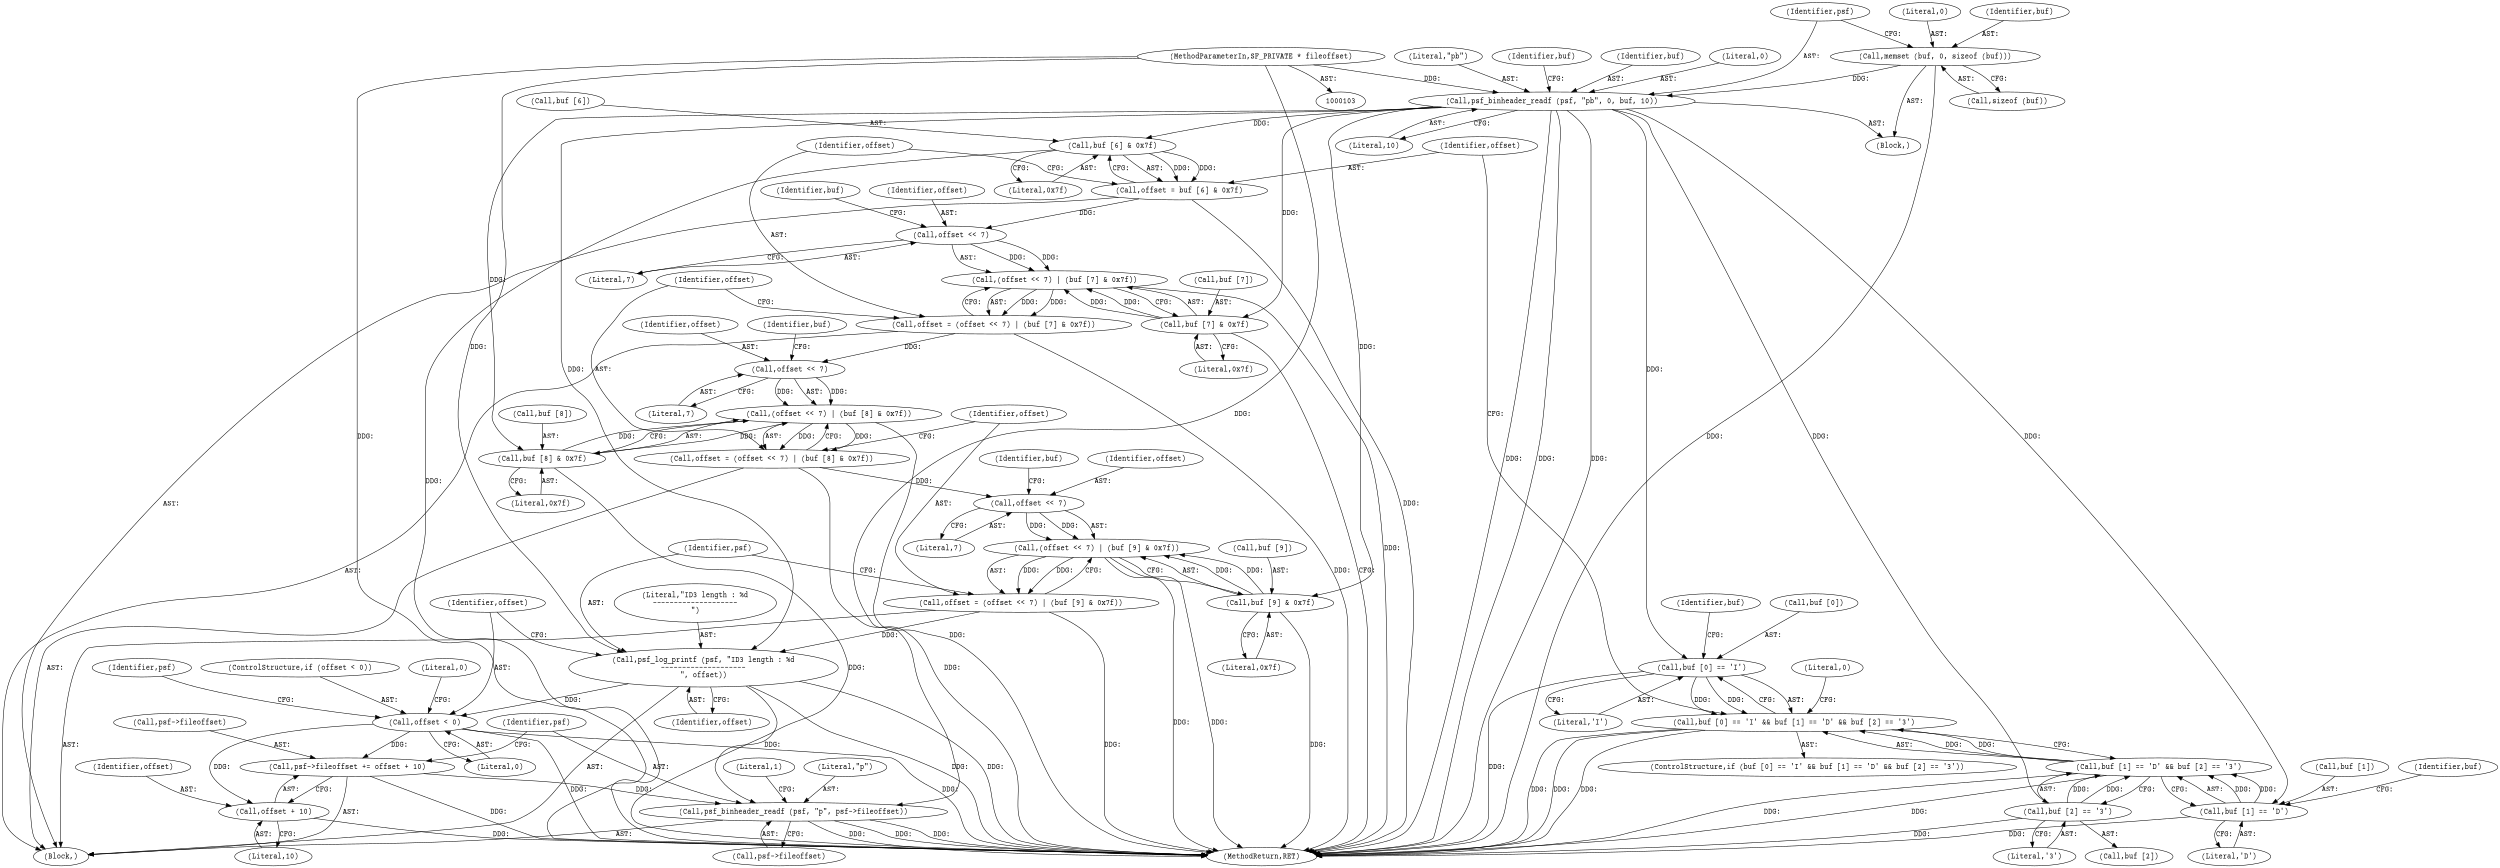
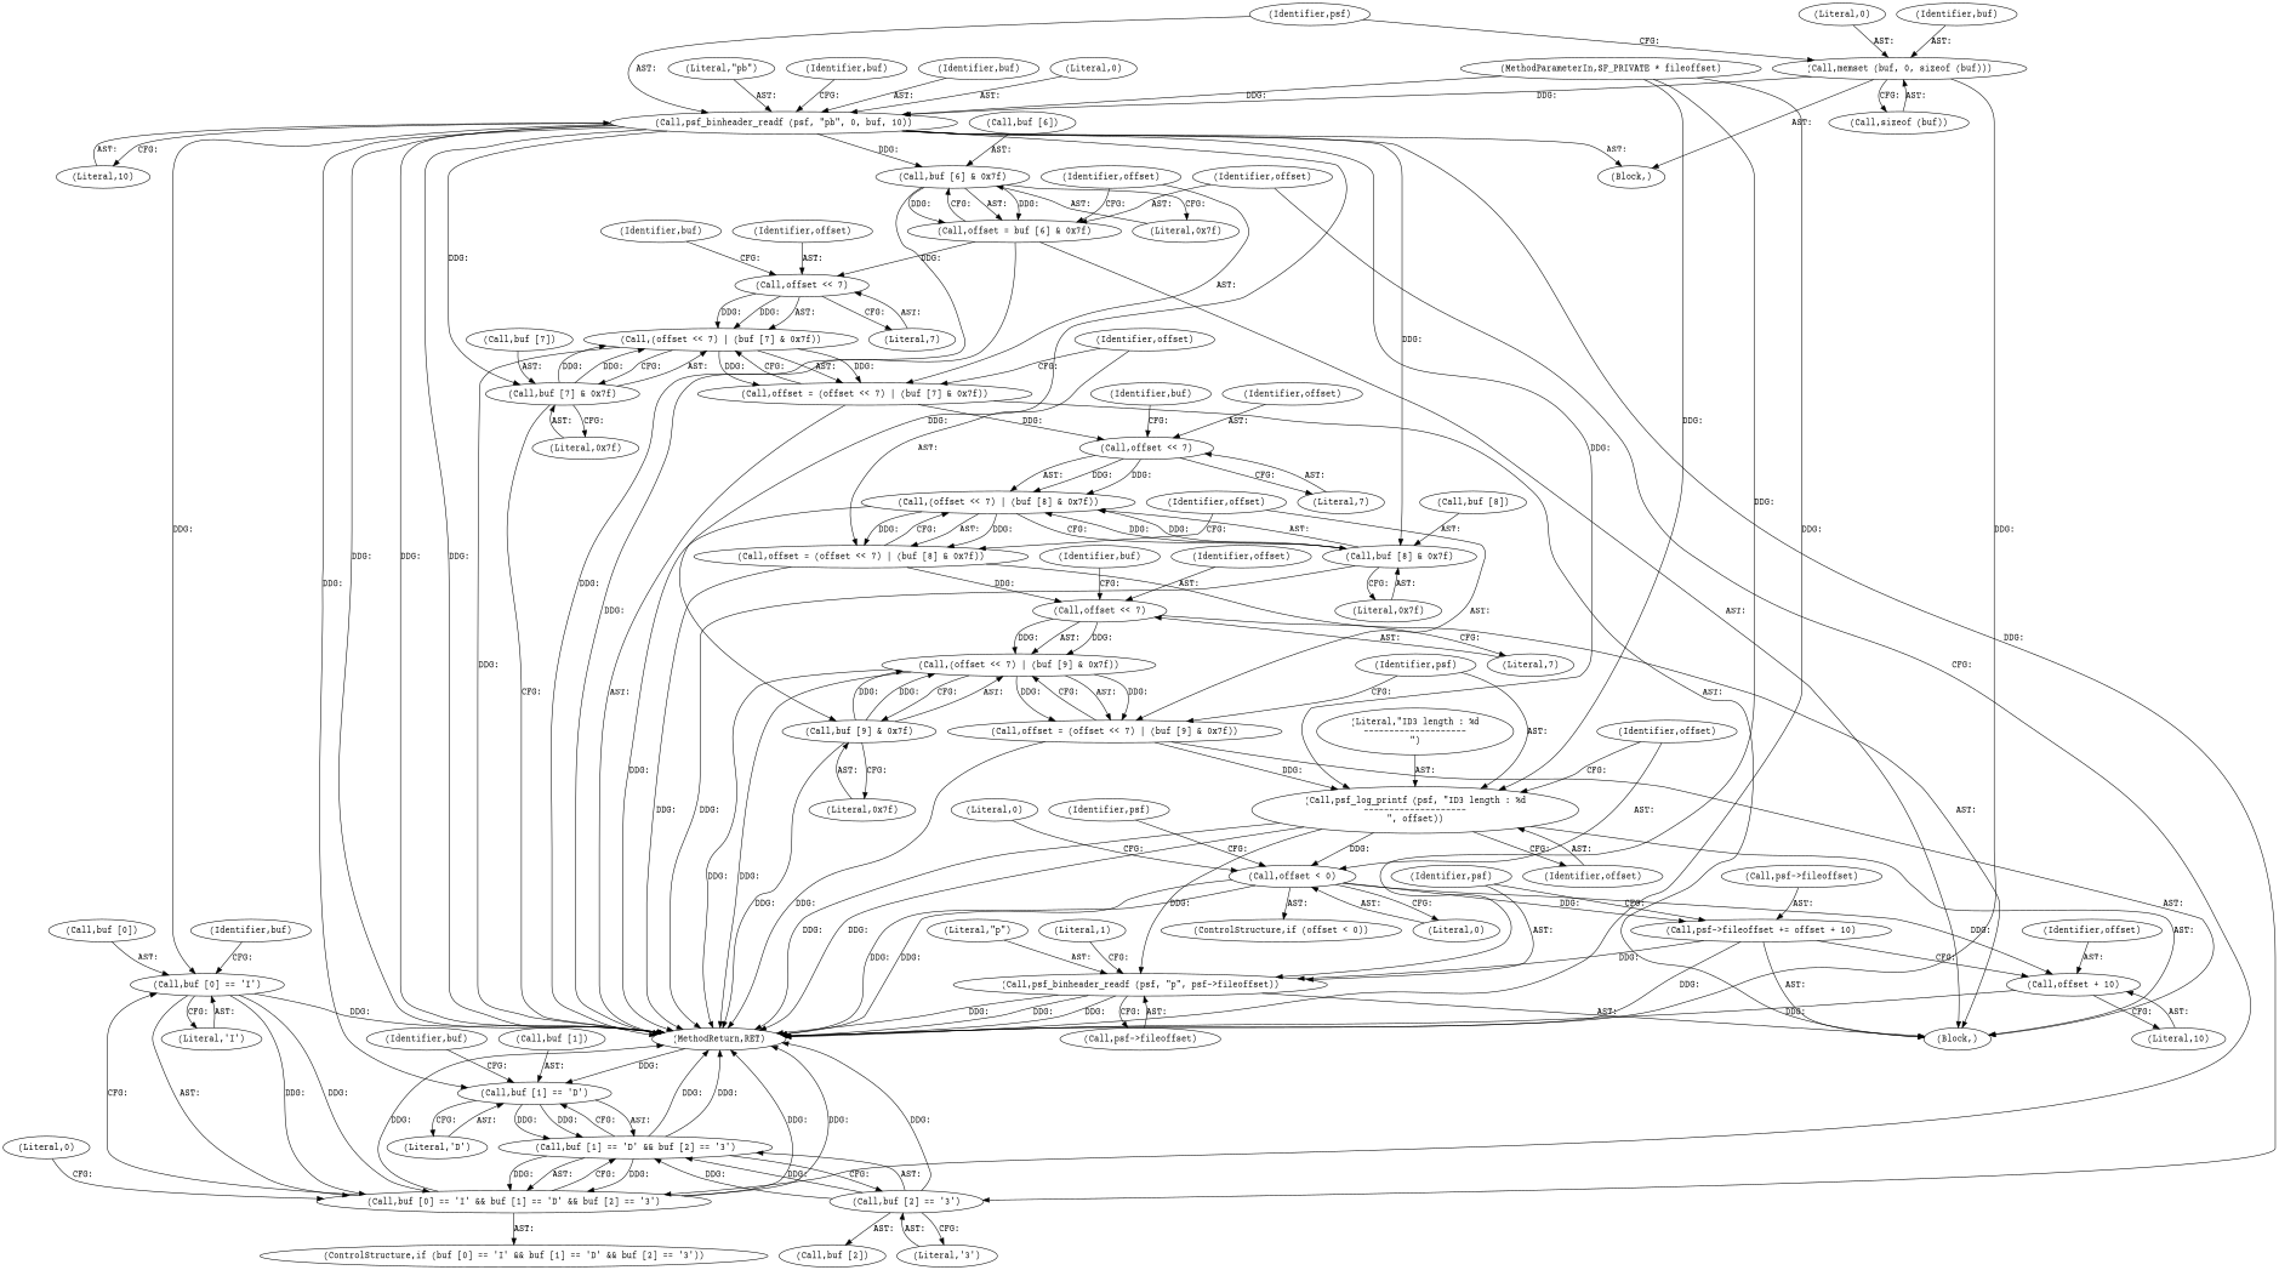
  digraph {
    fontname="Courier Prime"
    node [fontname="Courier Prime"]
    edge [fontname="Courier Prime"]
    n1 [label="(Call,psf_binheader_readf (psf, \"pb\", 0, buf, 10))"]
    n2 [label="(Call,buf [0] == 'I')"]
    n3 [label="(Call,buf [1] == 'D')"]
    n4 [label="(Call,buf [2] == '3')"]
    n5 [label="(Call,buf [6] & 0x7f)"]
    n6 [label="(Call,psf_log_printf (psf, \"ID3 length : %d\n--------------------\n\", offset))"]
    n7 [label="(Call,buf [7] & 0x7f)"]
    n8 [label="(Call,buf [8] & 0x7f)"]
    n9 [label="(Call,buf [9] & 0x7f)"]
    n10 [label="(Literal,10)"]
    n11 [label="(MethodReturn,RET)"]
    n12 [label="(Block,)"]
    n13 [label="(Call,buf [0] == 'I' && buf [1] == 'D' && buf [2] == '3')"]
    n14 [label="(Literal,'I')"]
    n15 [label="(Call,buf [1] == 'D' && buf [2] == '3')"]
    n16 [label="(Literal,'D')"]
    n17 [label="(Literal,'3')"]
    n18 [label="(Call,buf [2])"]
    n19 [label="(Call,offset = buf [6] & 0x7f)"]
    n20 [label="(Literal,0x7f)"]
    n21 [label="(Call,psf_binheader_readf (psf, \"p\", psf->fileoffset))"]
    n22 [label="(Block,)"]
    n23 [label="(Call,offset < 0)"]
    n24 [label="(Identifier,offset)"]
    n25 [label="(Call,(offset << 7) | (buf [7] & 0x7f))"]
    n26 [label="(Literal,0x7f)"]
    n27 [label="(Call,(offset << 7) | (buf [8] & 0x7f))"]
    n28 [label="(Literal,0x7f)"]
    n29 [label="(Call,(offset << 7) | (buf [9] & 0x7f))"]
    n30 [label="(Literal,0x7f)"]
    n31 [label="(MethodParameterIn,SF_PRIVATE * fileoffset)"]
-   1000103
    n33 [label="(Call,psf->fileoffset)"]
    n34 [label="(Call,memset (buf, 0, sizeof (buf)))"]
    n35 [label="(Call,sizeof (buf))"]
    n36 [label="(ControlStructure,if (buf [0] == 'I' && buf [1] == 'D' && buf [2] == '3'))"]
    n37 [label="(Call,offset << 7)"]
    n38 [label="(Literal,7)"]
    n39 [label="(Call,offset = (offset << 7) | (buf [7] & 0x7f))"]
    n40 [label="(Call,offset << 7)"]
    n41 [label="(Literal,7)"]
    n42 [label="(Call,offset = (offset << 7) | (buf [8] & 0x7f))"]
    n43 [label="(Call,offset << 7)"]
    n44 [label="(Literal,7)"]
    n45 [label="(Call,offset = (offset << 7) | (buf [9] & 0x7f))"]
    n46 [label="(Call,psf->fileoffset += offset + 10)"]
    n47 [label="(Call,offset + 10)"]
    n48 [label="(ControlStructure,if (offset < 0))"]
    n49 [label="(Literal,0)"]
    n50 [label="(Literal,10)"]
    n51 [label="(Identifier,buf)"]
    n52 [label="(Call,psf->fileoffset)"]
    n53 [label="(Literal,0)"]
    n54 [label="(Literal,\"pb\")"]
    n55 [label="(Literal,\"p\")"]
    n56 [label="(Literal,\"ID3 length : %d\n--------------------\n\")"]
    n57 [label="(Call,buf [1])"]
    n58 [label="(Literal,0)"]
    n59 [label="(Identifier,buf)"]
    n60 [label="(Identifier,buf)"]
    n61 [label="(Identifier,offset)"]
    n62 [label="(Identifier,buf)"]
    n63 [label="(Identifier,buf)"]
    n64 [label="(Identifier,buf)"]
    n65 [label="(Literal,0)"]
    n66 [label="(Identifier,psf)"]
-   n67 [label="(Call,buf [9])"]
    n68 [label="(Identifier,buf)"]
    n69 [label="(Identifier,offset)"]
    n70 [label="(Identifier,offset)"]
    n71 [label="(Literal,0)"]
    n72 [label="(Identifier,buf)"]
    n73 [label="(Identifier,psf)"]
    n74 [label="(Call,buf [6])"]
    n75 [label="(Identifier,offset)"]
    n76 [label="(Identifier,psf)"]
    n77 [label="(Identifier,offset)"]
    n78 [label="(Literal,1)"]
    n79 [label="(Identifier,offset)"]
    n80 [label="(Call,buf [8])"]
    n81 [label="(Identifier,offset)"]
    n82 [label="(Identifier,psf)"]
    n83 [label="(Identifier,offset)"]
    n84 [label="(Call,buf [7])"]
    n85 [label="(Identifier,offset)"]
    n86 [label="(Call,buf [0])"]
    n1 -> n2 [label="DDG: "]
    n1 -> n3 [label="DDG: "]
    n1 -> n4 [label="DDG: "]
    n1 -> n5 [label="DDG: "]
    n1 -> n6 [label="DDG: "]
    n1 -> n7 [label="DDG: "]
    n1 -> n8 [label="DDG: "]
    n1 -> n9 [label="DDG: "]
    n1 -> n10 [label="CFG: "]
    n1 -> n11 [label="DDG: "]
    n1 -> n11 [label="DDG: "]
    n1 -> n11 [label="DDG: "]
    n1 -> n12 [label="AST: "]
    n2 -> n11 [label="DDG: "]
    n2 -> n13 [label="AST: "]
    n2 -> n13 [label="DDG: "]
    n2 -> n13 [label="DDG: "]
    n2 -> n14 [label="CFG: "]
-   n3 -> n11 [label="DDG: "]
+   n11 -> n3 [label="DDG: "]
    n3 -> n15 [label="AST: "]
    n3 -> n15 [label="DDG: "]
    n3 -> n15 [label="DDG: "]
    n3 -> n16 [label="CFG: "]
    n4 -> n11 [label="DDG: "]
    n4 -> n15 [label="AST: "]
    n4 -> n15 [label="DDG: "]
    n4 -> n15 [label="DDG: "]
    n4 -> n17 [label="CFG: "]
    n4 -> n18 [label="AST: "]
    n5 -> n11 [label="DDG: "]
    n5 -> n19 [label="AST: "]
    n5 -> n19 [label="DDG: "]
    n5 -> n19 [label="DDG: "]
    n5 -> n20 [label="CFG: "]
    n6 -> n11 [label="DDG: "]
    n6 -> n11 [label="DDG: "]
    n6 -> n21 [label="DDG: "]
    n6 -> n22 [label="AST: "]
    n6 -> n23 [label="DDG: "]
    n6 -> n24 [label="CFG: "]
    n7 -> n11 [label="CFG: "]
    n7 -> n25 [label="AST: "]
    n7 -> n25 [label="DDG: "]
    n7 -> n25 [label="DDG: "]
    n7 -> n26 [label="CFG: "]
    n8 -> n11 [label="DDG: "]
    n8 -> n27 [label="AST: "]
    n8 -> n27 [label="DDG: "]
    n8 -> n27 [label="DDG: "]
    n8 -> n28 [label="CFG: "]
    n9 -> n11 [label="DDG: "]
    n9 -> n29 [label="AST: "]
    n9 -> n29 [label="DDG: "]
    n9 -> n29 [label="DDG: "]
    n9 -> n30 [label="CFG: "]
    n10 -> n1 [label="AST: "]
    n13 -> n2 [label="CFG: "]
    n13 -> n11 [label="DDG: "]
    n13 -> n11 [label="DDG: "]
    n13 -> n11 [label="DDG: "]
    n13 -> n15 [label="CFG: "]
    n13 -> n36 [label="AST: "]
    n14 -> n2 [label="AST: "]
    n15 -> n3 [label="CFG: "]
    n15 -> n4 [label="CFG: "]
    n15 -> n11 [label="DDG: "]
    n15 -> n11 [label="DDG: "]
    n15 -> n13 [label="AST: "]
    n15 -> n13 [label="DDG: "]
    n15 -> n13 [label="DDG: "]
    n16 -> n3 [label="AST: "]
    n17 -> n4 [label="AST: "]
    n19 -> n5 [label="CFG: "]
    n19 -> n11 [label="DDG: "]
    n19 -> n22 [label="AST: "]
    n19 -> n37 [label="DDG: "]
    n20 -> n5 [label="AST: "]
    n21 -> n11 [label="DDG: "]
    n21 -> n11 [label="DDG: "]
    n21 -> n11 [label="DDG: "]
    n21 -> n22 [label="AST: "]
    n21 -> n33 [label="CFG: "]
    n23 -> n11 [label="DDG: "]
    n23 -> n11 [label="DDG: "]
    n23 -> n46 [label="DDG: "]
    n23 -> n47 [label="DDG: "]
-   n48 -> n23 [label="AST: "]
+   n23 -> n48 [label="AST: "]
    n23 -> n49 [label="CFG: "]
    n24 -> n6 [label="AST: "]
    n25 -> n7 [label="CFG: "]
    n25 -> n11 [label="DDG: "]
    n25 -> n39 [label="AST: "]
    n25 -> n39 [label="DDG: "]
    n25 -> n39 [label="DDG: "]
    n26 -> n7 [label="AST: "]
    n27 -> n8 [label="CFG: "]
    n27 -> n11 [label="DDG: "]
    n27 -> n42 [label="AST: "]
    n27 -> n42 [label="DDG: "]
    n27 -> n42 [label="DDG: "]
    n28 -> n8 [label="AST: "]
    n29 -> n9 [label="CFG: "]
    n29 -> n11 [label="DDG: "]
    n29 -> n11 [label="DDG: "]
    n29 -> n45 [label="AST: "]
    n29 -> n45 [label="DDG: "]
    n29 -> n45 [label="DDG: "]
    n30 -> n9 [label="AST: "]
    n31 -> n1 [label="DDG: "]
    n31 -> n6 [label="DDG: "]
    n31 -> n11 [label="DDG: "]
    n31 -> n21 [label="DDG: "]
-   n31 -> 1000103 [label="AST: "]
    n33 -> n21 [label="AST: "]
    n34 -> n1 [label="DDG: "]
    n34 -> n11 [label="DDG: "]
    n34 -> n12 [label="AST: "]
    n34 -> n35 [label="CFG: "]
    n35 -> n34 [label="AST: "]
    n37 -> n25 [label="AST: "]
    n37 -> n25 [label="DDG: "]
    n37 -> n25 [label="DDG: "]
    n37 -> n38 [label="CFG: "]
    n38 -> n37 [label="AST: "]
-   n39 -> n11 [label="DDG: "]
+   n39 -> n11 [label="AST: "]
    n39 -> n22 [label="AST: "]
    n39 -> n25 [label="CFG: "]
    n39 -> n40 [label="DDG: "]
    n40 -> n27 [label="AST: "]
    n40 -> n27 [label="DDG: "]
    n40 -> n27 [label="DDG: "]
    n40 -> n41 [label="CFG: "]
    n41 -> n40 [label="AST: "]
    n42 -> n11 [label="DDG: "]
    n42 -> n22 [label="AST: "]
    n42 -> n27 [label="CFG: "]
    n42 -> n43 [label="DDG: "]
    n43 -> n29 [label="AST: "]
    n43 -> n29 [label="DDG: "]
    n43 -> n29 [label="DDG: "]
    n43 -> n44 [label="CFG: "]
    n44 -> n43 [label="AST: "]
    n45 -> n6 [label="DDG: "]
    n45 -> n11 [label="DDG: "]
    n45 -> n22 [label="AST: "]
    n45 -> n29 [label="CFG: "]
    n46 -> n11 [label="DDG: "]
    n46 -> n21 [label="DDG: "]
    n46 -> n22 [label="AST: "]
    n46 -> n47 [label="CFG: "]
    n47 -> n11 [label="DDG: "]
-   n47 -> n46 [label="AST: "]
    n47 -> n50 [label="CFG: "]
    n49 -> n23 [label="AST: "]
    n50 -> n47 [label="AST: "]
    n51 -> n34 [label="AST: "]
    n52 -> n46 [label="AST: "]
    n53 -> n34 [label="AST: "]
    n54 -> n1 [label="AST: "]
    n55 -> n21 [label="AST: "]
    n56 -> n6 [label="AST: "]
    n57 -> n3 [label="AST: "]
    n58 -> n23 [label="CFG: "]
    n59 -> n2 [label="CFG: "]
    n60 -> n43 [label="CFG: "]
    n61 -> n13 [label="CFG: "]
    n61 -> n19 [label="AST: "]
    n62 -> n1 [label="CFG: "]
    n63 -> n37 [label="CFG: "]
    n64 -> n1 [label="AST: "]
    n65 -> n13 [label="CFG: "]
    n66 -> n6 [label="AST: "]
    n66 -> n45 [label="CFG: "]
-   n67 -> n9 [label="AST: "]
    n68 -> n40 [label="CFG: "]
    n69 -> n40 [label="AST: "]
    n70 -> n6 [label="CFG: "]
    n70 -> n23 [label="AST: "]
    n71 -> n1 [label="AST: "]
    n72 -> n3 [label="CFG: "]
    n73 -> n1 [label="AST: "]
    n73 -> n34 [label="CFG: "]
    n74 -> n5 [label="AST: "]
    n75 -> n47 [label="AST: "]
    n76 -> n23 [label="CFG: "]
    n77 -> n43 [label="AST: "]
    n78 -> n21 [label="CFG: "]
    n79 -> n19 [label="CFG: "]
    n79 -> n39 [label="AST: "]
    n80 -> n8 [label="AST: "]
    n81 -> n39 [label="CFG: "]
    n81 -> n42 [label="AST: "]
    n82 -> n21 [label="AST: "]
    n82 -> n46 [label="CFG: "]
    n83 -> n42 [label="CFG: "]
    n83 -> n45 [label="AST: "]
    n84 -> n7 [label="AST: "]
    n85 -> n37 [label="AST: "]
    n86 -> n2 [label="AST: "]
  }
